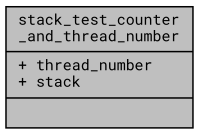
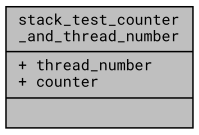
  digraph {
    fontname="Roboto Mono"
-   n1 [color=black fillcolor=grey75 fontcolor=black fontname="Roboto Mono" fontsize=10 height=0.2 label="{stack_test_counter\l_and_thread_number\n|+ thread_number\l+ stack\l|}" shape=record style=filled width=0.4]
+   n1 [color=black fillcolor=grey75 fontcolor=black fontname="Roboto Mono" fontsize=10 height=0.2 label="{stack_test_counter\l_and_thread_number\n|+ thread_number\l+ counter\l|}" shape=record style=filled width=0.4]
  }
